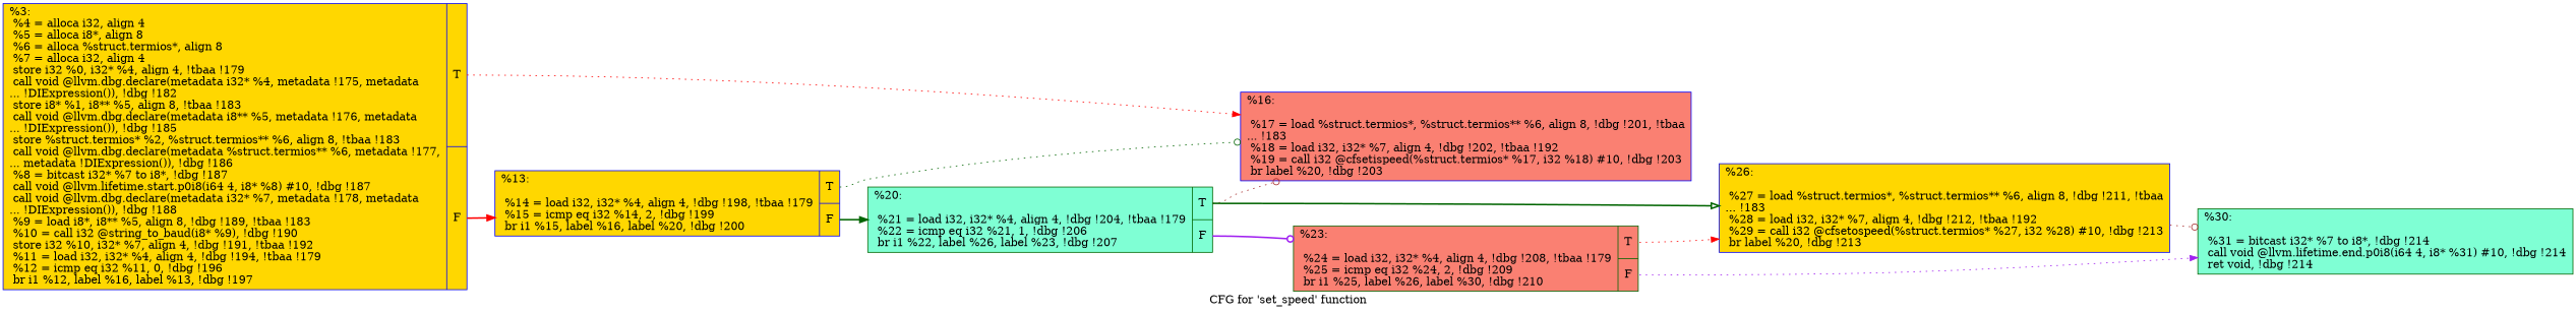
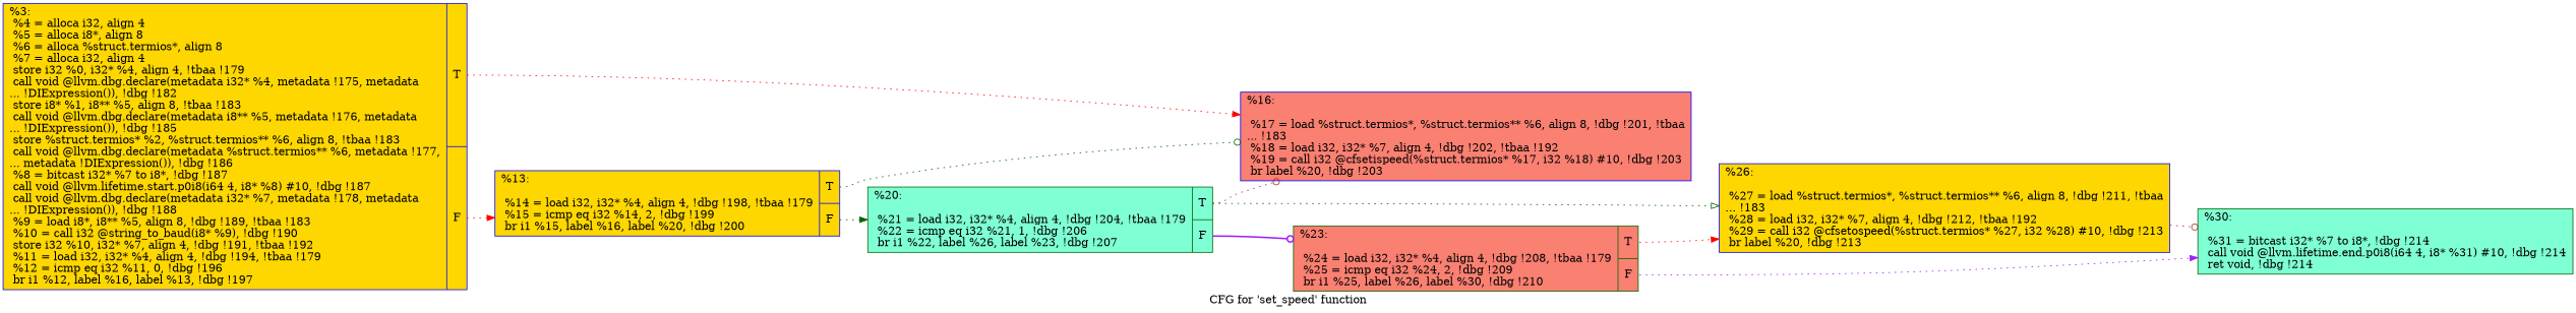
  digraph {
    label="CFG for 'set_speed' function"
    rankdir=LR
    node [color=blue fillcolor=gold shape=record style=filled]
    edge [arrowhead=normal color=red style=dotted tailport=s0]
    n1 [label="{%3:\l  %4 = alloca i32, align 4\l  %5 = alloca i8*, align 8\l  %6 = alloca %struct.termios*, align 8\l  %7 = alloca i32, align 4\l  store i32 %0, i32* %4, align 4, !tbaa !179\l  call void @llvm.dbg.declare(metadata i32* %4, metadata !175, metadata\l... !DIExpression()), !dbg !182\l  store i8* %1, i8** %5, align 8, !tbaa !183\l  call void @llvm.dbg.declare(metadata i8** %5, metadata !176, metadata\l... !DIExpression()), !dbg !185\l  store %struct.termios* %2, %struct.termios** %6, align 8, !tbaa !183\l  call void @llvm.dbg.declare(metadata %struct.termios** %6, metadata !177,\l... metadata !DIExpression()), !dbg !186\l  %8 = bitcast i32* %7 to i8*, !dbg !187\l  call void @llvm.lifetime.start.p0i8(i64 4, i8* %8) #10, !dbg !187\l  call void @llvm.dbg.declare(metadata i32* %7, metadata !178, metadata\l... !DIExpression()), !dbg !188\l  %9 = load i8*, i8** %5, align 8, !dbg !189, !tbaa !183\l  %10 = call i32 @string_to_baud(i8* %9), !dbg !190\l  store i32 %10, i32* %7, align 4, !dbg !191, !tbaa !192\l  %11 = load i32, i32* %4, align 4, !dbg !194, !tbaa !179\l  %12 = icmp eq i32 %11, 0, !dbg !196\l  br i1 %12, label %16, label %13, !dbg !197\l|{<s0>T|<s1>F}}"]
    n2 [fillcolor=salmon label="{%16:\l\l  %17 = load %struct.termios*, %struct.termios** %6, align 8, !dbg !201, !tbaa\l... !183\l  %18 = load i32, i32* %7, align 4, !dbg !202, !tbaa !192\l  %19 = call i32 @cfsetispeed(%struct.termios* %17, i32 %18) #10, !dbg !203\l  br label %20, !dbg !203\l}"]
    n3 [label="{%13:\l\l  %14 = load i32, i32* %4, align 4, !dbg !198, !tbaa !179\l  %15 = icmp eq i32 %14, 2, !dbg !199\l  br i1 %15, label %16, label %20, !dbg !200\l|{<s0>T|<s1>F}}"]
    n4 [color=darkgreen fillcolor=aquamarine label="{%20:\l\l  %21 = load i32, i32* %4, align 4, !dbg !204, !tbaa !179\l  %22 = icmp eq i32 %21, 1, !dbg !206\l  br i1 %22, label %26, label %23, !dbg !207\l|{<s0>T|<s1>F}}"]
    n5 [label="{%26:\l\l  %27 = load %struct.termios*, %struct.termios** %6, align 8, !dbg !211, !tbaa\l... !183\l  %28 = load i32, i32* %7, align 4, !dbg !212, !tbaa !192\l  %29 = call i32 @cfsetospeed(%struct.termios* %27, i32 %28) #10, !dbg !213\l  br label %20, !dbg !213\l}"]
    n6 [color=darkgreen fillcolor=salmon label="{%23:\l\l  %24 = load i32, i32* %4, align 4, !dbg !208, !tbaa !179\l  %25 = icmp eq i32 %24, 2, !dbg !209\l  br i1 %25, label %26, label %30, !dbg !210\l|{<s0>T|<s1>F}}"]
    n7 [color=darkgreen fillcolor=aquamarine label="{%30:\l\l  %31 = bitcast i32* %7 to i8*, !dbg !214\l  call void @llvm.lifetime.end.p0i8(i64 4, i8* %31) #10, !dbg !214\l  ret void, !dbg !214\l}"]
    n1 -> n2
-   n1 -> n3 [style=bold tailport=s1]
+   n1 -> n3 [tailport=s1]
    n3 -> n2 [arrowhead=odot color=darkgreen]
-   n3 -> n4 [color=darkgreen style=bold tailport=s1]
+   n3 -> n4 [color=darkgreen tailport=s1]
    n4 -> n2 [arrowhead=odot color=brown]
-   n4 -> n5 [arrowhead=onormal color=darkgreen style=bold]
+   n4 -> n5 [arrowhead=onormal color=darkgreen]
    n4 -> n6 [arrowhead=odot color=purple style=bold tailport=s1]
    n5 -> n7 [arrowhead=odot color=brown]
    n6 -> n5
    n6 -> n7 [color=purple tailport=s1]
  }
